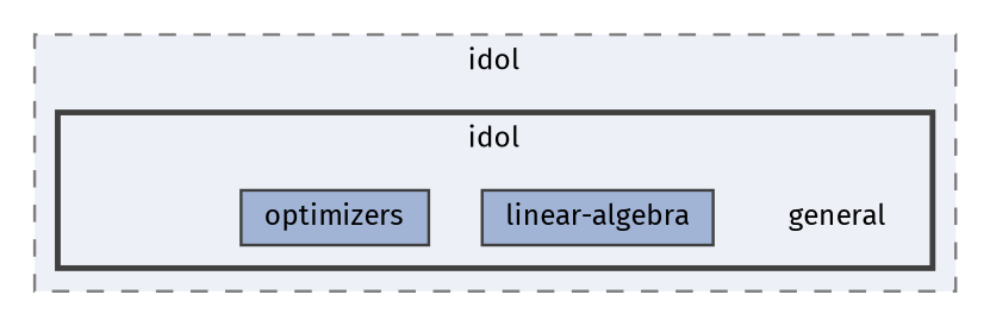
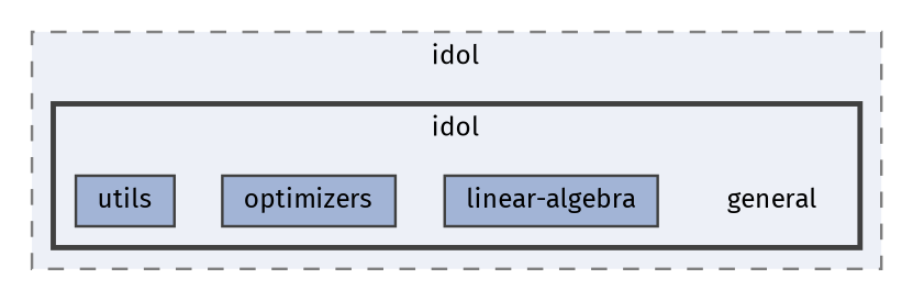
  digraph {
    compound=true
    fontname="Fira Sans"
    node [fontname="Fira Sans" fontsize=10 shape=box color=grey25 fillcolor="#a2b4d6" style=filled]
    n1 [height=0.2 label=general shape=plaintext width=0.4 color="" fillcolor="" style=""]
    n2 [height=0.2 label="linear-algebra" width=0.4]
    n3 [height=0.2 label=optimizers width=0.4]
+   n4 [height=0.2 label=utils width=0.4]
    subgraph cluster_1 {
      bgcolor="#edf0f7"
      fontsize=10
      label=idol
      pencolor=grey50
      style="filled,dashed"
      subgraph cluster_2 {
        bgcolor="#edf0f7"
        fontsize=10
        pencolor=grey25
        style="filled,bold"
        n1
        n2
        n3
+       n4
      }
    }
  }
